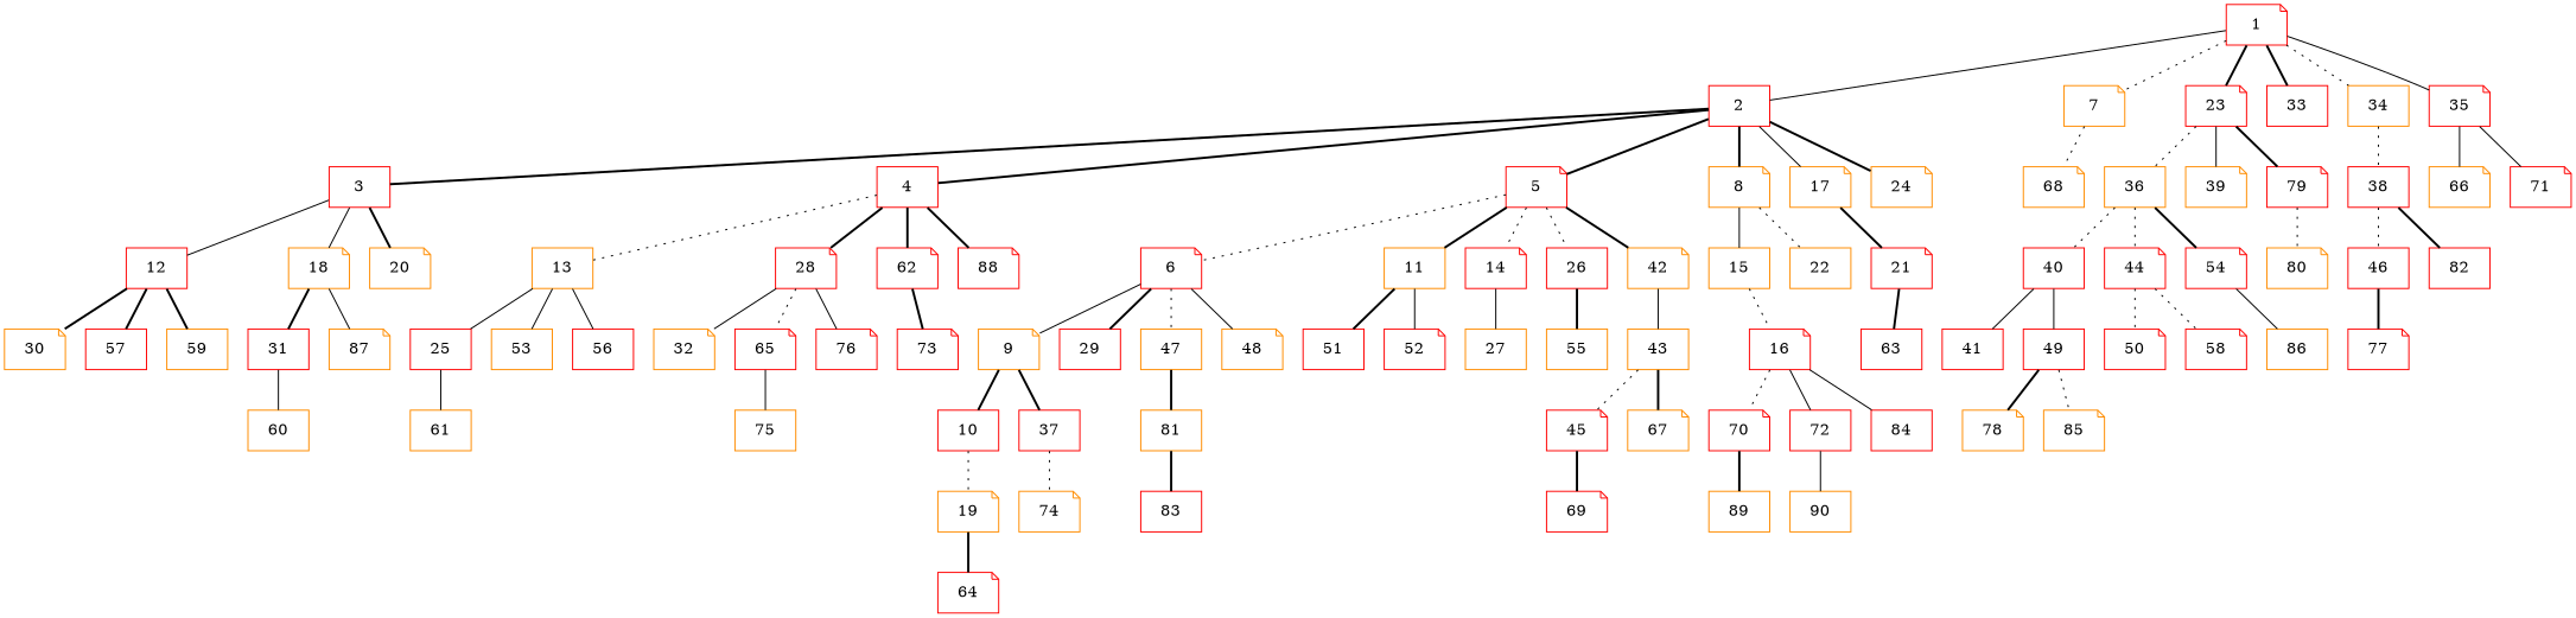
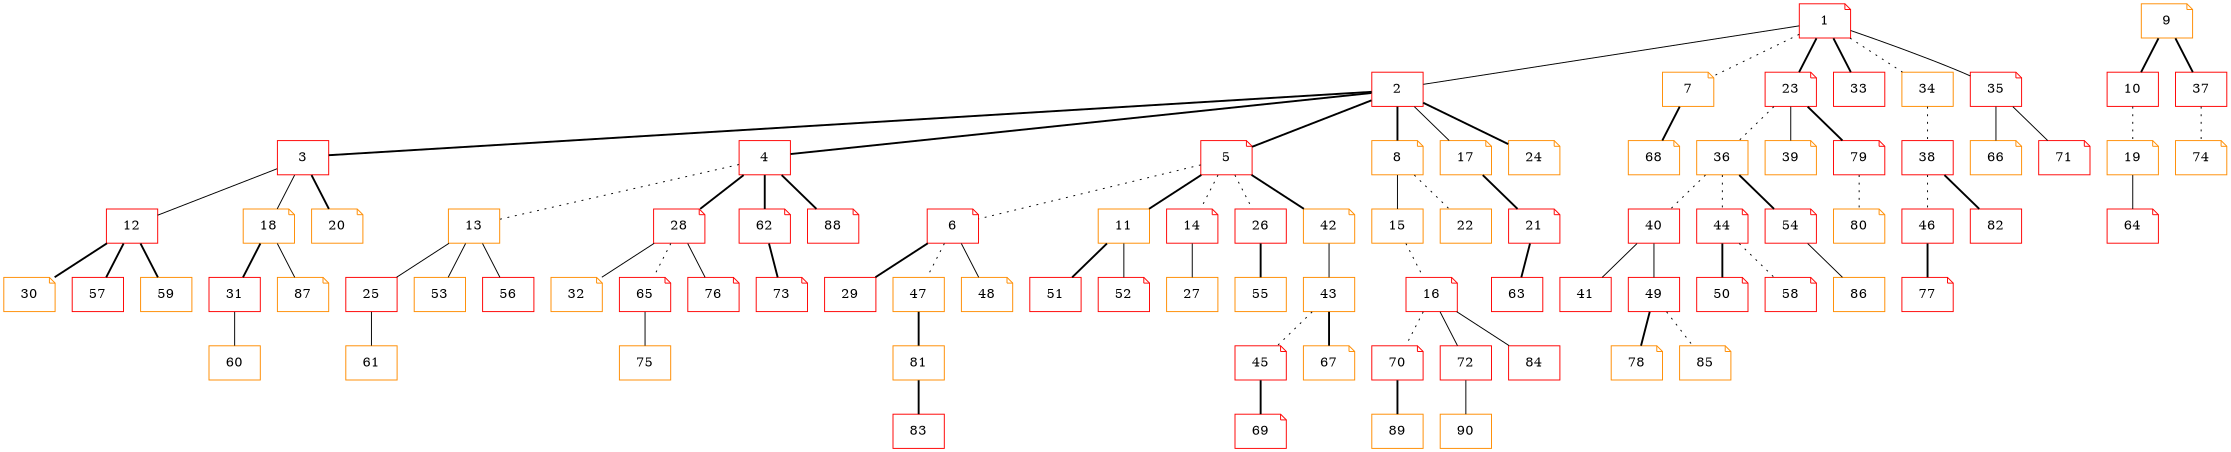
  graph {
    node [color=red shape=note]
    edge [style=bold]
    2 [shape=box]
    1
    7 [color=darkorange]
    23
    33 [shape=box]
    34 [color=darkorange shape=box]
    35
    3 [shape=box]
    4 [shape=box]
    5
    8 [color=darkorange]
    17 [color=darkorange]
    24 [color=darkorange]
    68 [color=darkorange]
    36 [color=darkorange shape=box]
    39 [color=darkorange]
    79
    38 [shape=box]
    66 [color=darkorange]
    71
    12 [shape=box]
    18 [color=darkorange]
    20 [color=darkorange]
    13 [color=darkorange shape=box]
    28
    62
    88
    6
    11 [color=darkorange shape=box]
    14
    26 [shape=box]
    42 [color=darkorange]
    15 [color=darkorange shape=box]
    22 [color=darkorange shape=box]
    21
    40 [shape=box]
    44
    54
    80 [color=darkorange]
    46 [shape=box]
    82 [shape=box]
    30 [color=darkorange]
    57 [shape=box]
    59 [color=darkorange shape=box]
    31 [shape=box]
    87 [color=darkorange]
    25 [shape=box]
    53 [color=darkorange shape=box]
    56 [shape=box]
    32 [color=darkorange]
    65
    76
    73
    9 [color=darkorange]
    29 [shape=box]
    47 [color=darkorange shape=box]
    48 [color=darkorange]
    51 [shape=box]
    52
    27 [color=darkorange shape=box]
    55 [color=darkorange shape=box]
    43 [color=darkorange shape=box]
    16
    63 [shape=box]
    60 [color=darkorange shape=box]
    61 [color=darkorange shape=box]
    75 [color=darkorange shape=box]
    10 [shape=box]
    37 [shape=box]
    81 [color=darkorange shape=box]
    45
    67 [color=darkorange]
    19 [color=darkorange]
    74 [color=darkorange]
    83 [shape=box]
    70
    72 [shape=box]
    84 [shape=box]
    64
    89 [color=darkorange shape=box]
    90 [color=darkorange shape=box]
    41 [shape=box]
    49 [shape=box]
    50
    58
    86 [color=darkorange shape=box]
    77
    78 [color=darkorange]
    85 [color=darkorange]
    69
    2 -- 3
    2 -- 4
    2 -- 5
    2 -- 8
    2 -- 17 [style=solid]
    2 -- 24
    1 -- 2 [style=solid]
    1 -- 7 [style=dotted]
    1 -- 23
    1 -- 33
    1 -- 34 [style=dotted]
    1 -- 35 [style=solid]
-   7 -- 68 [style=dotted]
+   7 -- 68
    23 -- 36 [style=dotted]
    23 -- 39 [style=solid]
    23 -- 79
    34 -- 38 [style=dotted]
    35 -- 66 [style=solid]
    35 -- 71 [style=solid]
    3 -- 12 [style=solid]
    3 -- 18 [style=solid]
    3 -- 20
    4 -- 13 [style=dotted]
    4 -- 28
    4 -- 62
    4 -- 88
    5 -- 6 [style=dotted]
    5 -- 11
    5 -- 14 [style=dotted]
    5 -- 26 [style=dotted]
    5 -- 42
    8 -- 15 [style=solid]
    8 -- 22 [style=dotted]
    17 -- 21
    36 -- 40 [style=dotted]
    36 -- 44 [style=dotted]
    36 -- 54
    79 -- 80 [style=dotted]
    38 -- 46 [style=dotted]
    38 -- 82
    12 -- 30
    12 -- 57
    12 -- 59
    18 -- 31
    18 -- 87 [style=solid]
    13 -- 25 [style=solid]
    13 -- 53 [style=solid]
    13 -- 56 [style=solid]
    28 -- 32 [style=solid]
    28 -- 65 [style=dotted]
    28 -- 76 [style=solid]
    62 -- 73
-   6 -- 9 [style=solid]
    6 -- 29
    6 -- 47 [style=dotted]
    6 -- 48 [style=solid]
    11 -- 51
    11 -- 52 [style=solid]
    14 -- 27 [style=solid]
    26 -- 55
    42 -- 43 [style=solid]
    15 -- 16 [style=dotted]
    21 -- 63
    40 -- 41 [style=solid]
    40 -- 49 [style=solid]
-   44 -- 50 [style=dotted]
+   44 -- 50
    44 -- 58 [style=dotted]
    54 -- 86 [style=solid]
    46 -- 77
    31 -- 60 [style=solid]
    25 -- 61 [style=solid]
    65 -- 75 [style=solid]
    9 -- 10
    9 -- 37
    47 -- 81
    43 -- 45 [style=dotted]
    43 -- 67
    16 -- 70 [style=dotted]
    16 -- 72 [style=solid]
    16 -- 84 [style=solid]
    10 -- 19 [style=dotted]
    37 -- 74 [style=dotted]
    81 -- 83
    45 -- 69
-   19 -- 64
+   19 -- 64 [style=solid]
    70 -- 89
    72 -- 90 [style=solid]
    49 -- 78
    49 -- 85 [style=dotted]
  }
